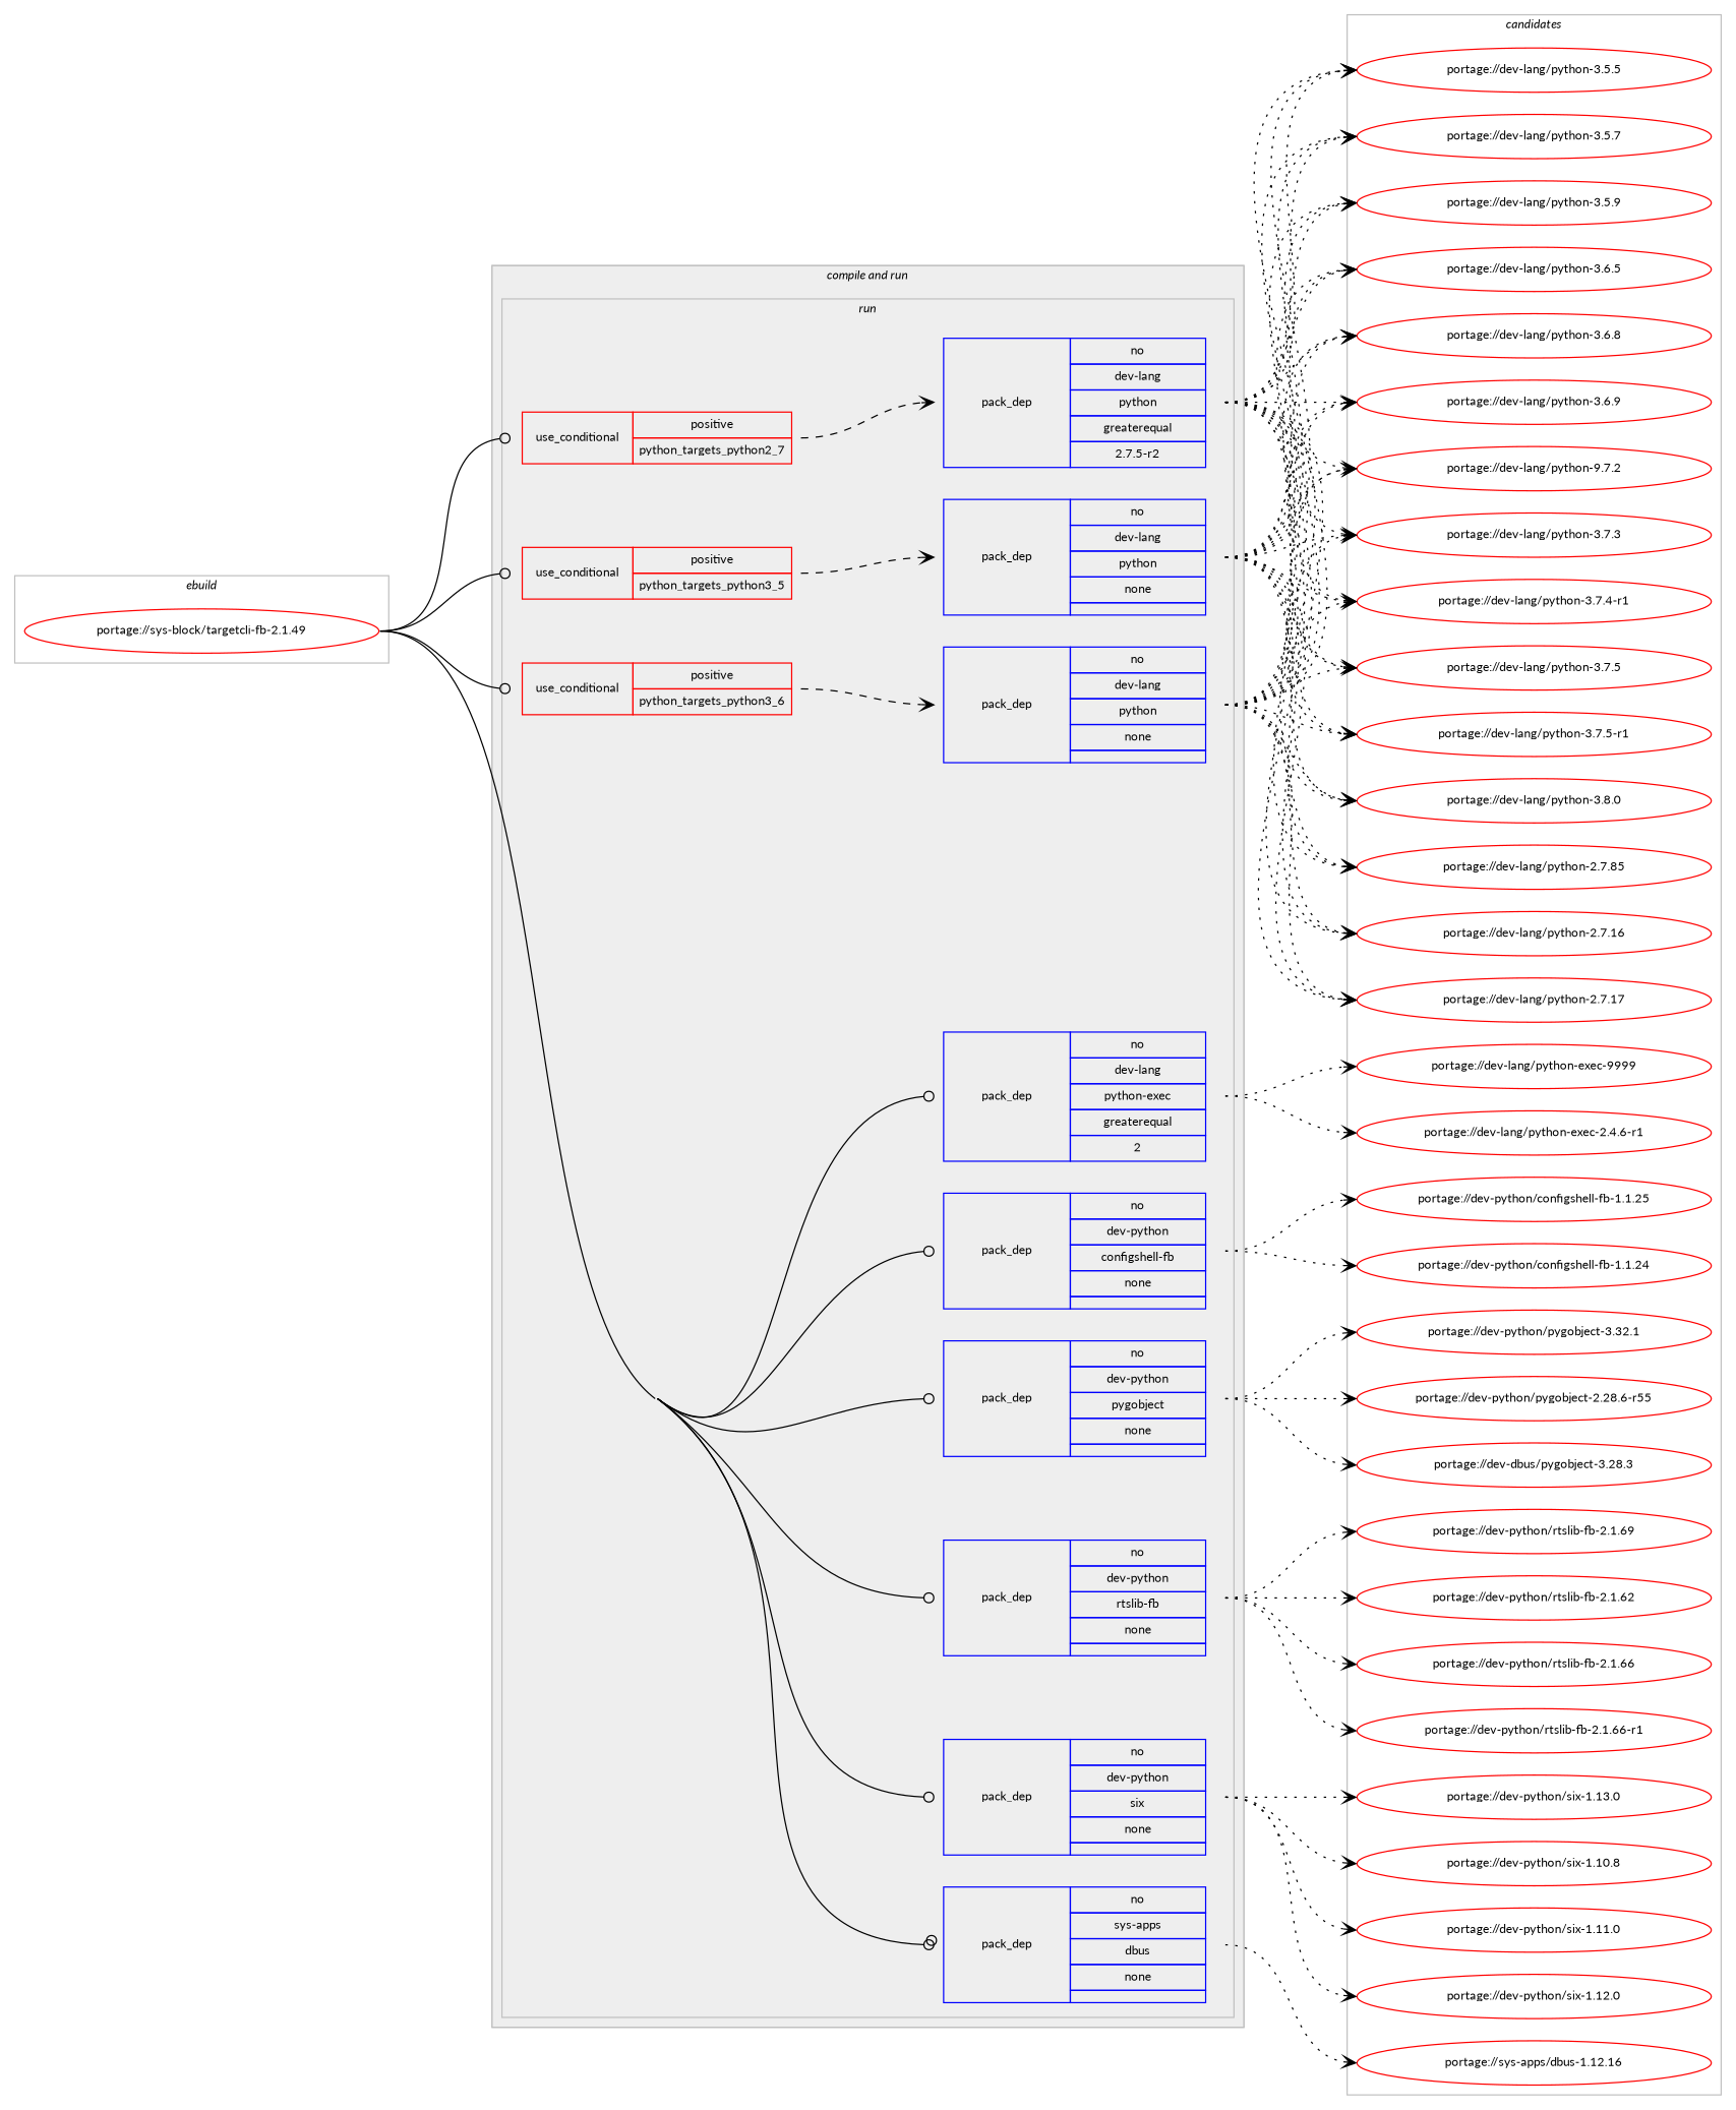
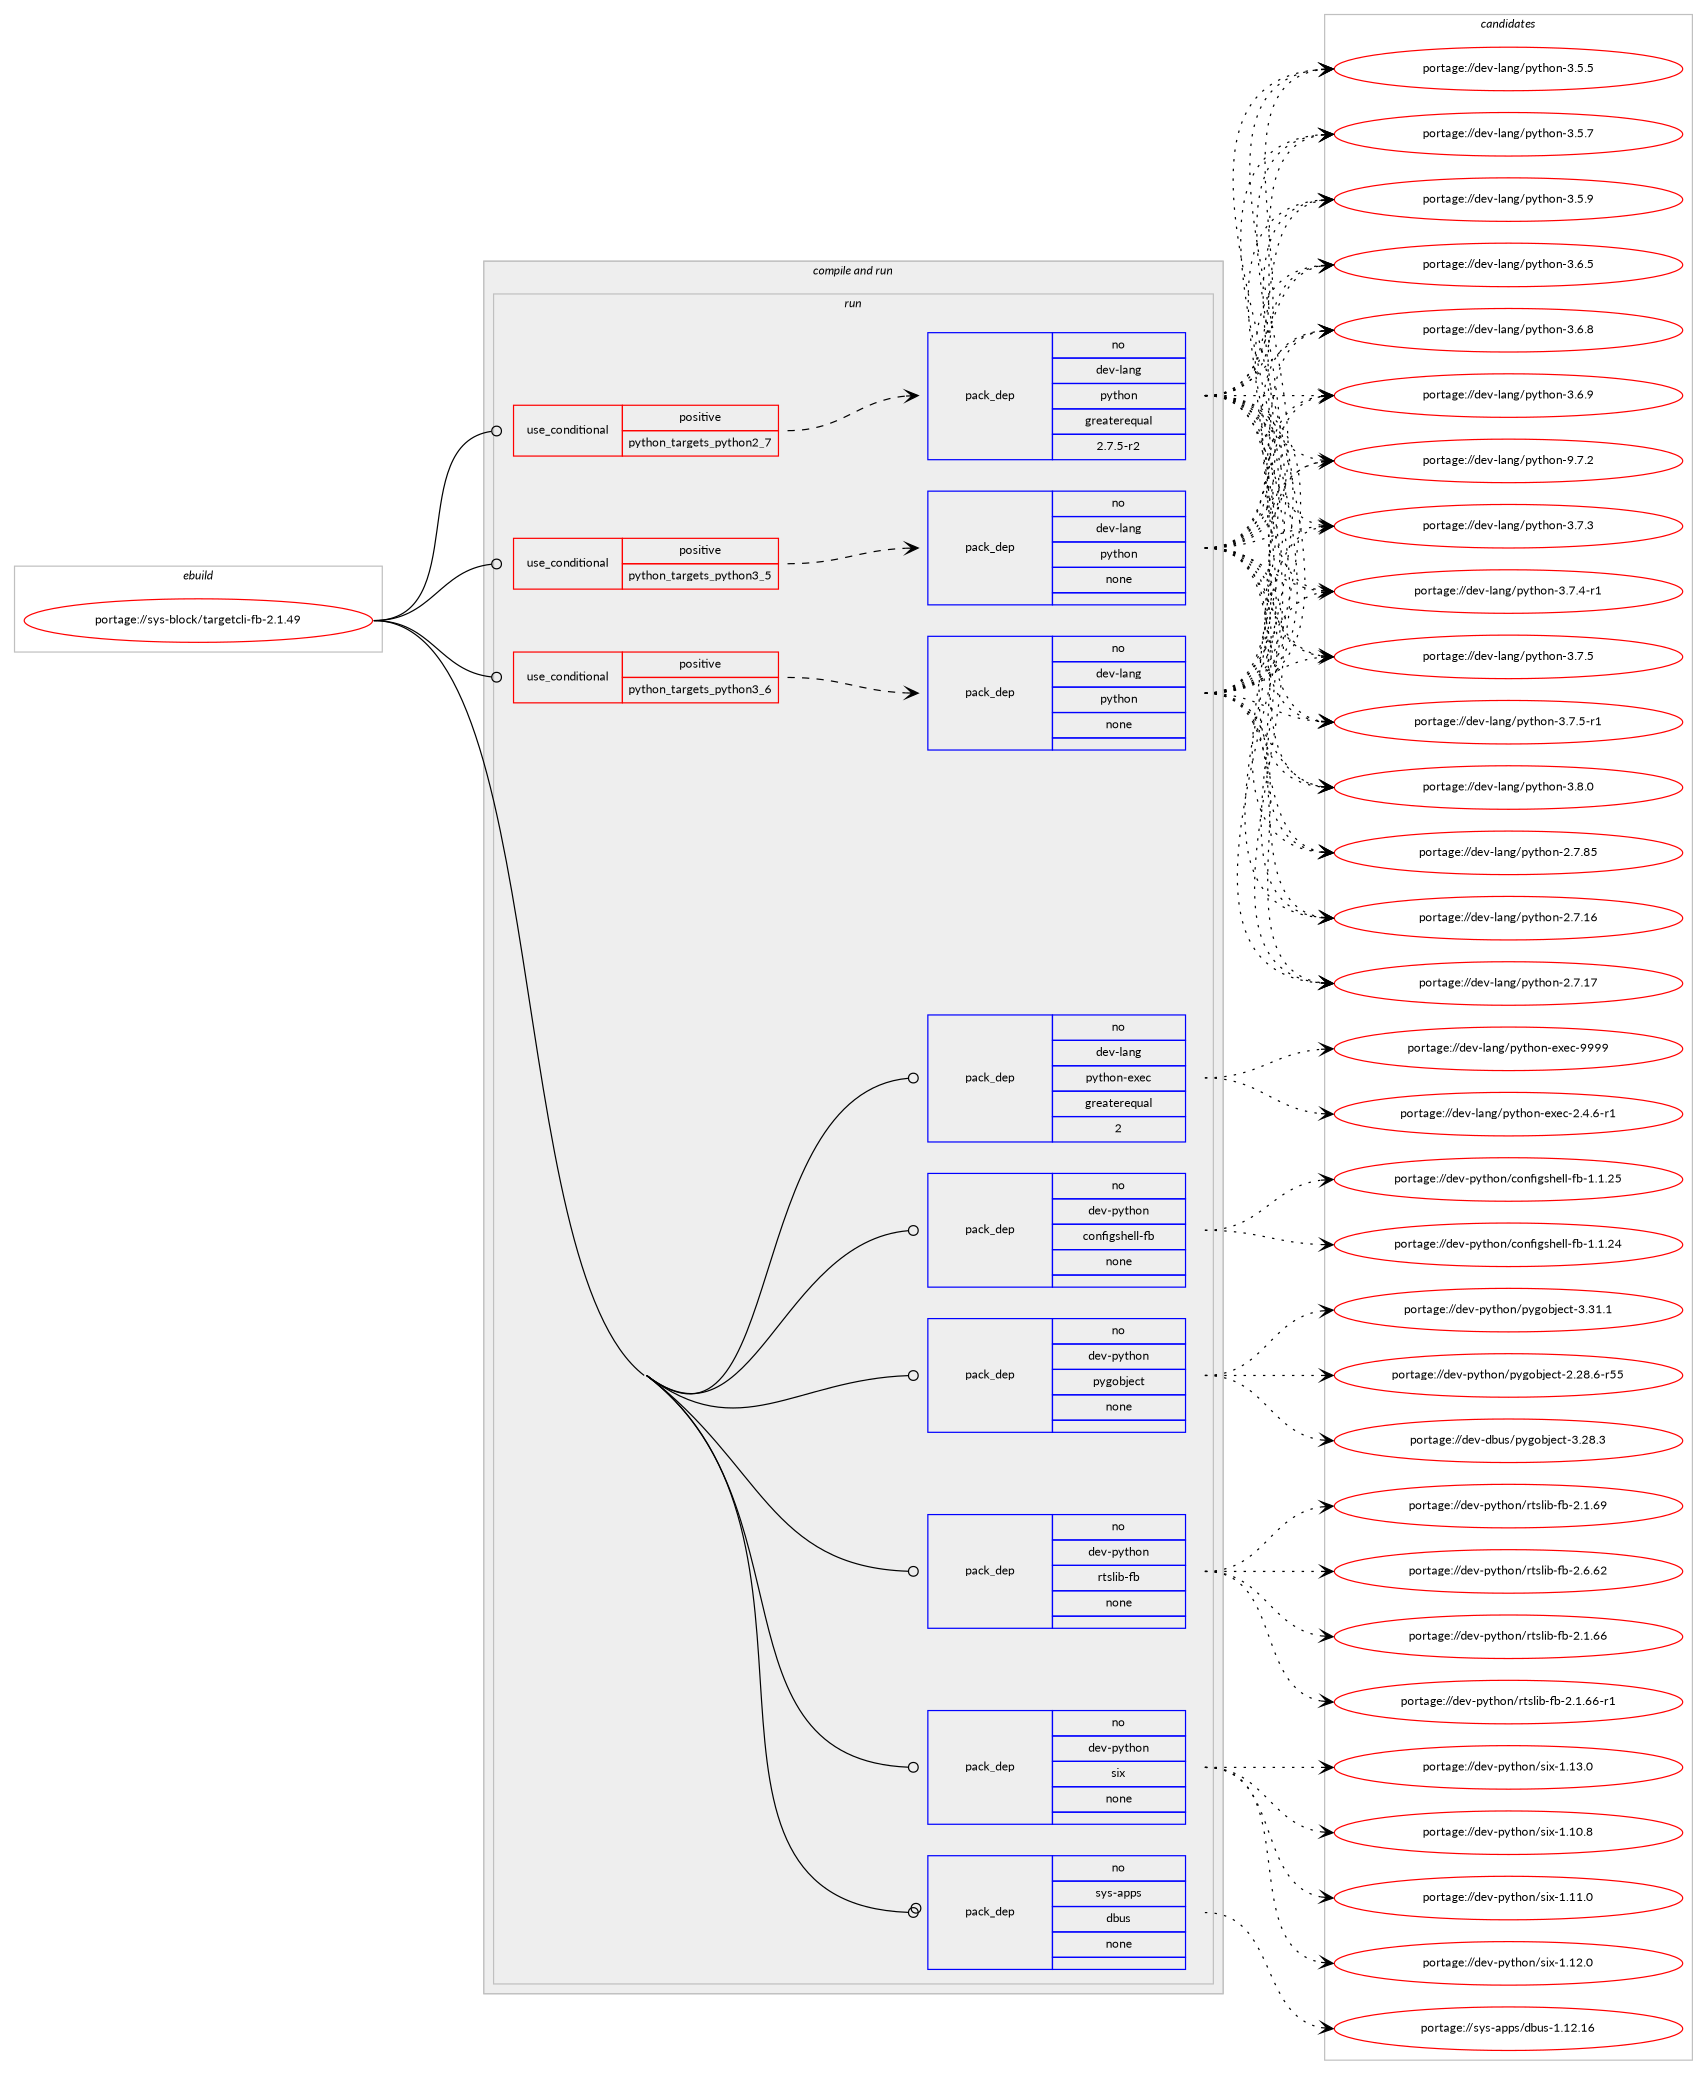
  digraph {
    compound=true
    concentrate=true
    fontname=Lato
    fontsize=10
    newrank=true
    rankdir=LR
    ranksep=1.5
    node [color=red fontname=Lato fontsize=10]
    edge [arrowhead=vee fontname=Lato headport=w style=dotted tailport=e weight=100]
    n1 [label="portage://sys-block/targetcli-fb-2.1.49" width=4]
    n2 [color=blue label=<<TABLE BORDER="0" CELLBORDER="1" CELLSPACING="0" CELLPADDING="4" WIDTH="220"><TR><TD ROWSPAN="6" CELLPADDING="30">pack_dep</TD></TR><TR><TD WIDTH="110">no</TD></TR><TR><TD>dev-lang</TD></TR><TR><TD>python</TD></TR><TR><TD>greaterequal</TD></TR><TR><TD>2.7.5-r2</TD></TR></TABLE>> shape=none]
    n3 [label=<<TABLE BORDER="0" CELLBORDER="1" CELLSPACING="0" CELLPADDING="4"><TR><TD ROWSPAN="3" CELLPADDING="10">use_conditional</TD></TR><TR><TD>positive</TD></TR><TR><TD>python_targets_python2_7</TD></TR></TABLE>> shape=none]
    n4 [color=blue label=<<TABLE BORDER="0" CELLBORDER="1" CELLSPACING="0" CELLPADDING="4" WIDTH="220"><TR><TD ROWSPAN="6" CELLPADDING="30">pack_dep</TD></TR><TR><TD WIDTH="110">no</TD></TR><TR><TD>dev-lang</TD></TR><TR><TD>python</TD></TR><TR><TD>none</TD></TR><TR><TD></TD></TR></TABLE>> shape=none]
    n5 [label=<<TABLE BORDER="0" CELLBORDER="1" CELLSPACING="0" CELLPADDING="4"><TR><TD ROWSPAN="3" CELLPADDING="10">use_conditional</TD></TR><TR><TD>positive</TD></TR><TR><TD>python_targets_python3_5</TD></TR></TABLE>> shape=none]
    n6 [color=blue label=<<TABLE BORDER="0" CELLBORDER="1" CELLSPACING="0" CELLPADDING="4" WIDTH="220"><TR><TD ROWSPAN="6" CELLPADDING="30">pack_dep</TD></TR><TR><TD WIDTH="110">no</TD></TR><TR><TD>dev-lang</TD></TR><TR><TD>python</TD></TR><TR><TD>none</TD></TR><TR><TD></TD></TR></TABLE>> shape=none]
    n7 [label=<<TABLE BORDER="0" CELLBORDER="1" CELLSPACING="0" CELLPADDING="4"><TR><TD ROWSPAN="3" CELLPADDING="10">use_conditional</TD></TR><TR><TD>positive</TD></TR><TR><TD>python_targets_python3_6</TD></TR></TABLE>> shape=none]
    n8 [color=blue label=<<TABLE BORDER="0" CELLBORDER="1" CELLSPACING="0" CELLPADDING="4" WIDTH="220"><TR><TD ROWSPAN="6" CELLPADDING="30">pack_dep</TD></TR><TR><TD WIDTH="110">no</TD></TR><TR><TD>dev-lang</TD></TR><TR><TD>python-exec</TD></TR><TR><TD>greaterequal</TD></TR><TR><TD>2</TD></TR></TABLE>> shape=none]
    n9 [color=blue label=<<TABLE BORDER="0" CELLBORDER="1" CELLSPACING="0" CELLPADDING="4" WIDTH="220"><TR><TD ROWSPAN="6" CELLPADDING="30">pack_dep</TD></TR><TR><TD WIDTH="110">no</TD></TR><TR><TD>dev-python</TD></TR><TR><TD>configshell-fb</TD></TR><TR><TD>none</TD></TR><TR><TD></TD></TR></TABLE>> shape=none]
    n10 [color=blue label=<<TABLE BORDER="0" CELLBORDER="1" CELLSPACING="0" CELLPADDING="4" WIDTH="220"><TR><TD ROWSPAN="6" CELLPADDING="30">pack_dep</TD></TR><TR><TD WIDTH="110">no</TD></TR><TR><TD>dev-python</TD></TR><TR><TD>pygobject</TD></TR><TR><TD>none</TD></TR><TR><TD></TD></TR></TABLE>> shape=none]
    n11 [color=blue label=<<TABLE BORDER="0" CELLBORDER="1" CELLSPACING="0" CELLPADDING="4" WIDTH="220"><TR><TD ROWSPAN="6" CELLPADDING="30">pack_dep</TD></TR><TR><TD WIDTH="110">no</TD></TR><TR><TD>dev-python</TD></TR><TR><TD>rtslib-fb</TD></TR><TR><TD>none</TD></TR><TR><TD></TD></TR></TABLE>> shape=none]
    n12 [color=blue label=<<TABLE BORDER="0" CELLBORDER="1" CELLSPACING="0" CELLPADDING="4" WIDTH="220"><TR><TD ROWSPAN="6" CELLPADDING="30">pack_dep</TD></TR><TR><TD WIDTH="110">no</TD></TR><TR><TD>dev-python</TD></TR><TR><TD>six</TD></TR><TR><TD>none</TD></TR><TR><TD></TD></TR></TABLE>> shape=none]
    n13 [color=blue label=<<TABLE BORDER="0" CELLBORDER="1" CELLSPACING="0" CELLPADDING="4" WIDTH="220"><TR><TD ROWSPAN="6" CELLPADDING="30">pack_dep</TD></TR><TR><TD WIDTH="110">no</TD></TR><TR><TD>sys-apps</TD></TR><TR><TD>dbus</TD></TR><TR><TD>none</TD></TR><TR><TD></TD></TR></TABLE>> shape=none]
    n14 [label="portage://dev-lang/python-2.7.85" width=4]
    n15 [label="portage://dev-lang/python-2.7.16" width=4]
    n16 [label="portage://dev-lang/python-2.7.17" width=4]
    n17 [label="portage://dev-lang/python-3.5.5" width=4]
    n18 [label="portage://dev-lang/python-3.5.7" width=4]
    n19 [label="portage://dev-lang/python-3.5.9" width=4]
    n20 [label="portage://dev-lang/python-3.6.5" width=4]
    n21 [label="portage://dev-lang/python-3.6.8" width=4]
    n22 [label="portage://dev-lang/python-3.6.9" width=4]
    n23 [label="portage://dev-lang/python-9.7.2" width=4]
    n24 [label="portage://dev-lang/python-3.7.3" width=4]
    n25 [label="portage://dev-lang/python-3.7.4-r1" width=4]
    n26 [label="portage://dev-lang/python-3.7.5" width=4]
    n27 [label="portage://dev-lang/python-3.7.5-r1" width=4]
    n28 [label="portage://dev-lang/python-3.8.0" width=4]
    n29 [label="portage://dev-lang/python-exec-2.4.6-r1" width=4]
    n30 [label="portage://dev-lang/python-exec-9999" width=4]
    n31 [label="portage://dev-python/configshell-fb-1.1.24" width=4]
    n32 [label="portage://dev-python/configshell-fb-1.1.25" width=4]
    n33 [label="portage://dev-python/pygobject-2.28.6-r55" width=4]
    n34 [label="portage://dev-dbus/pygobject-3.28.3" width=4]
-   n35 [label="portage://dev-python/pygobject-3.32.1" width=4]
-   n36 [label="portage://dev-python/rtslib-fb-2.1.62" width=4]
+   n35 [label="portage://dev-python/pygobject-3.31.1" width=4]
+   n36 [label="portage://dev-python/rtslib-fb-2.6.62" width=4]
    n37 [label="portage://dev-python/rtslib-fb-2.1.66" width=4]
    n38 [label="portage://dev-python/rtslib-fb-2.1.66-r1" width=4]
    n39 [label="portage://dev-python/rtslib-fb-2.1.69" width=4]
    n40 [label="portage://dev-python/six-1.10.8" width=4]
    n41 [label="portage://dev-python/six-1.11.0" width=4]
    n42 [label="portage://dev-python/six-1.12.0" width=4]
    n43 [label="portage://dev-python/six-1.13.0" width=4]
    n44 [label="portage://sys-apps/dbus-1.12.16" width=4]
    subgraph cluster_1 {
      color=gray
      label=<<i>ebuild</i>>
      rank=same
      n1
    }
    subgraph cluster_2 {
      color=gray
      label=<<i>dependencies</i>>
      subgraph cluster_3 {
        color=gray
        fillcolor="#eeeeee"
        label=<<i>compile</i>>
        style=filled
      }
      subgraph cluster_4 {
        color=gray
        fillcolor="#eeeeee"
        label=<<i>compile and run</i>>
        style=filled
      }
      subgraph cluster_5 {
        color=gray
        fillcolor="#eeeeee"
        label=<<i>run</i>>
        style=filled
        subgraph sub_6 {
          color=gray
          fillcolor="#eeeeee"
          label=<<i>run</i>>
          style=filled
          n3
          subgraph sub_7 {
            color=gray
            fillcolor="#eeeeee"
            label=<<i>run</i>>
            style=filled
            n2
          }
        }
        subgraph sub_8 {
          color=gray
          fillcolor="#eeeeee"
          label=<<i>run</i>>
          style=filled
          n5
          subgraph sub_9 {
            color=gray
            fillcolor="#eeeeee"
            label=<<i>run</i>>
            style=filled
            n4
          }
        }
        subgraph sub_10 {
          color=gray
          fillcolor="#eeeeee"
          label=<<i>run</i>>
          style=filled
          n7
          subgraph sub_11 {
            color=gray
            fillcolor="#eeeeee"
            label=<<i>run</i>>
            style=filled
            n6
          }
        }
        subgraph sub_12 {
          color=gray
          fillcolor="#eeeeee"
          label=<<i>run</i>>
          style=filled
          n8
        }
        subgraph sub_13 {
          color=gray
          fillcolor="#eeeeee"
          label=<<i>run</i>>
          style=filled
          n9
        }
        subgraph sub_14 {
          color=gray
          fillcolor="#eeeeee"
          label=<<i>run</i>>
          style=filled
          n10
        }
        subgraph sub_15 {
          color=gray
          fillcolor="#eeeeee"
          label=<<i>run</i>>
          style=filled
          n11
        }
        subgraph sub_16 {
          color=gray
          fillcolor="#eeeeee"
          label=<<i>run</i>>
          style=filled
          n12
        }
        subgraph sub_17 {
          color=gray
          fillcolor="#eeeeee"
          label=<<i>run</i>>
          style=filled
          n13
        }
      }
    }
    subgraph cluster_18 {
      color=gray
      label=<<i>candidates</i>>
      rank=same
      subgraph sub_19 {
        color=black
        label=<<i>candidates</i>>
        nodesep=1
        rank=same
        n14
        n15
        n16
        n17
        n18
        n19
        n20
        n21
        n22
        n23
        n24
        n25
        n26
        n27
        n28
      }
      subgraph sub_20 {
        color=black
        label=<<i>candidates</i>>
        nodesep=1
        rank=same
        n14
        n15
        n16
        n17
        n18
        n19
        n20
        n21
        n22
        n23
        n24
        n25
        n26
        n27
        n28
      }
      subgraph sub_21 {
        color=black
        label=<<i>candidates</i>>
        nodesep=1
        rank=same
        n14
        n15
        n16
        n17
        n18
        n19
        n20
        n21
        n22
        n23
        n24
        n25
        n26
        n27
        n28
      }
      subgraph sub_22 {
        color=black
        label=<<i>candidates</i>>
        nodesep=1
        rank=same
        n29
        n30
      }
      subgraph sub_23 {
        color=black
        label=<<i>candidates</i>>
        nodesep=1
        rank=same
        n31
        n32
      }
      subgraph sub_24 {
        color=black
        label=<<i>candidates</i>>
        nodesep=1
        rank=same
        n33
        n34
        n35
      }
      subgraph sub_25 {
        color=black
        label=<<i>candidates</i>>
        nodesep=1
        rank=same
        n36
        n37
        n38
        n39
      }
      subgraph sub_26 {
        color=black
        label=<<i>candidates</i>>
        nodesep=1
        rank=same
        n40
        n41
        n42
        n43
      }
      subgraph sub_27 {
        color=black
        label=<<i>candidates</i>>
        nodesep=1
        rank=same
        n44
      }
    }
    n1 -> n3 [arrowhead=odot style=solid weight=20]
    n1 -> n5 [arrowhead=odot style=solid weight=20]
    n1 -> n7 [arrowhead=odot style=solid weight=20]
    n1 -> n8 [arrowhead=odot style=solid weight=20]
    n1 -> n9 [arrowhead=odot style=solid weight=20]
    n1 -> n10 [arrowhead=odot style=solid weight=20]
    n1 -> n11 [arrowhead=odot style=solid weight=20]
    n1 -> n12 [arrowhead=odot style=solid weight=20]
    n1 -> n13 [arrowhead=odot style=solid weight=20]
    n2 -> n14
    n2 -> n15
    n2 -> n16
    n2 -> n17
    n2 -> n18
    n2 -> n19
    n2 -> n20
    n2 -> n21
    n2 -> n22
    n2 -> n23
    n2 -> n24
    n2 -> n25
    n2 -> n26
    n2 -> n27
    n2 -> n28
    n3 -> n2 [style=dashed weight=20]
    n4 -> n14
    n4 -> n15
    n4 -> n16
    n4 -> n17
    n4 -> n18
    n4 -> n19
    n4 -> n20
    n4 -> n21
    n4 -> n22
    n4 -> n23
    n4 -> n24
    n4 -> n25
    n4 -> n26
    n4 -> n27
    n4 -> n28
    n5 -> n4 [style=dashed weight=20]
    n6 -> n14
    n6 -> n15
    n6 -> n16
    n6 -> n17
    n6 -> n18
    n6 -> n19
    n6 -> n20
    n6 -> n21
    n6 -> n22
    n6 -> n23
    n6 -> n24
    n6 -> n25
    n6 -> n26
    n6 -> n27
    n6 -> n28
    n7 -> n6 [style=dashed weight=20]
    n8 -> n29
    n8 -> n30
    n9 -> n31
    n9 -> n32
    n10 -> n33
    n10 -> n34
    n10 -> n35
    n11 -> n36
    n11 -> n37
    n11 -> n38
    n11 -> n39
    n12 -> n40
    n12 -> n41
    n12 -> n42
    n12 -> n43
    n13 -> n44
  }
